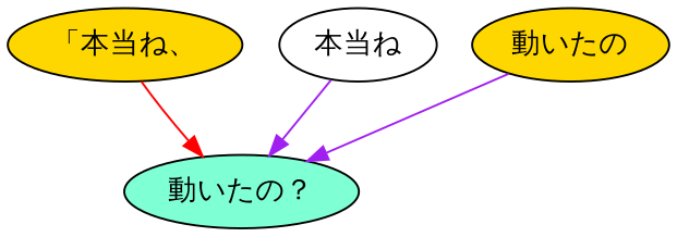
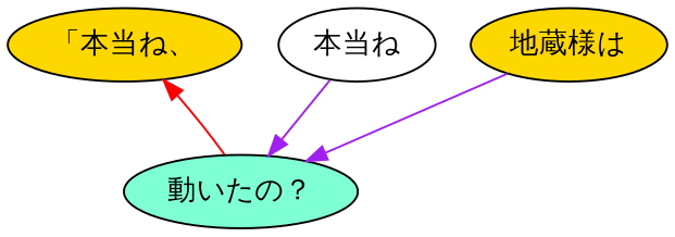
  digraph {
    fontname=Roboto
    node [fillcolor=gold fontname=Roboto style=filled]
    edge [color=purple fontname=Roboto]
    n1 [label="「本当ね、"]
    n2 [fillcolor=aquamarine label="動いたの？"]
    n3 [fillcolor=white label="本当ね"]
-   n4 [label="動いたの"]
-   n1 -> n2 [color=red]
+   n4 [label="地蔵様は"]
+   n2 -> n1 [color=red]
    n3 -> n2
    n4 -> n2
  }
